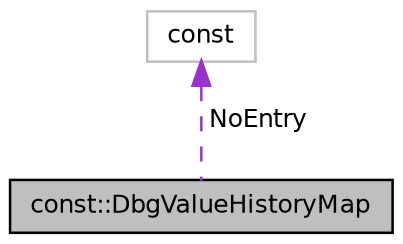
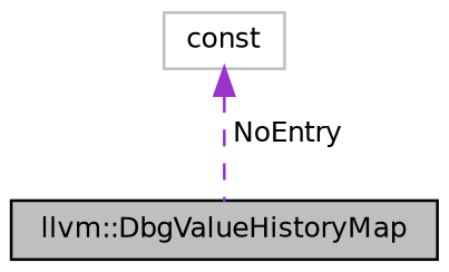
  digraph {
    node [fontname=Helvetica fontsize=10 shape=record]
-   n1 [color=black fillcolor=grey75 fontcolor=black height=0.2 label="const::DbgValueHistoryMap" style=filled width=0.4]
+   n1 [color=black fillcolor=grey75 fontcolor=black height=0.2 label="llvm::DbgValueHistoryMap" style=filled width=0.4]
    n2 [color=grey75 height=0.2 label=const width=0.4]
    n2 -> n1 [color=darkorchid3 dir=back fontname=Helvetica fontsize=10 label=" NoEntry" labelfontname=Helvetica labelfontsize=10 style=dashed]
  }
